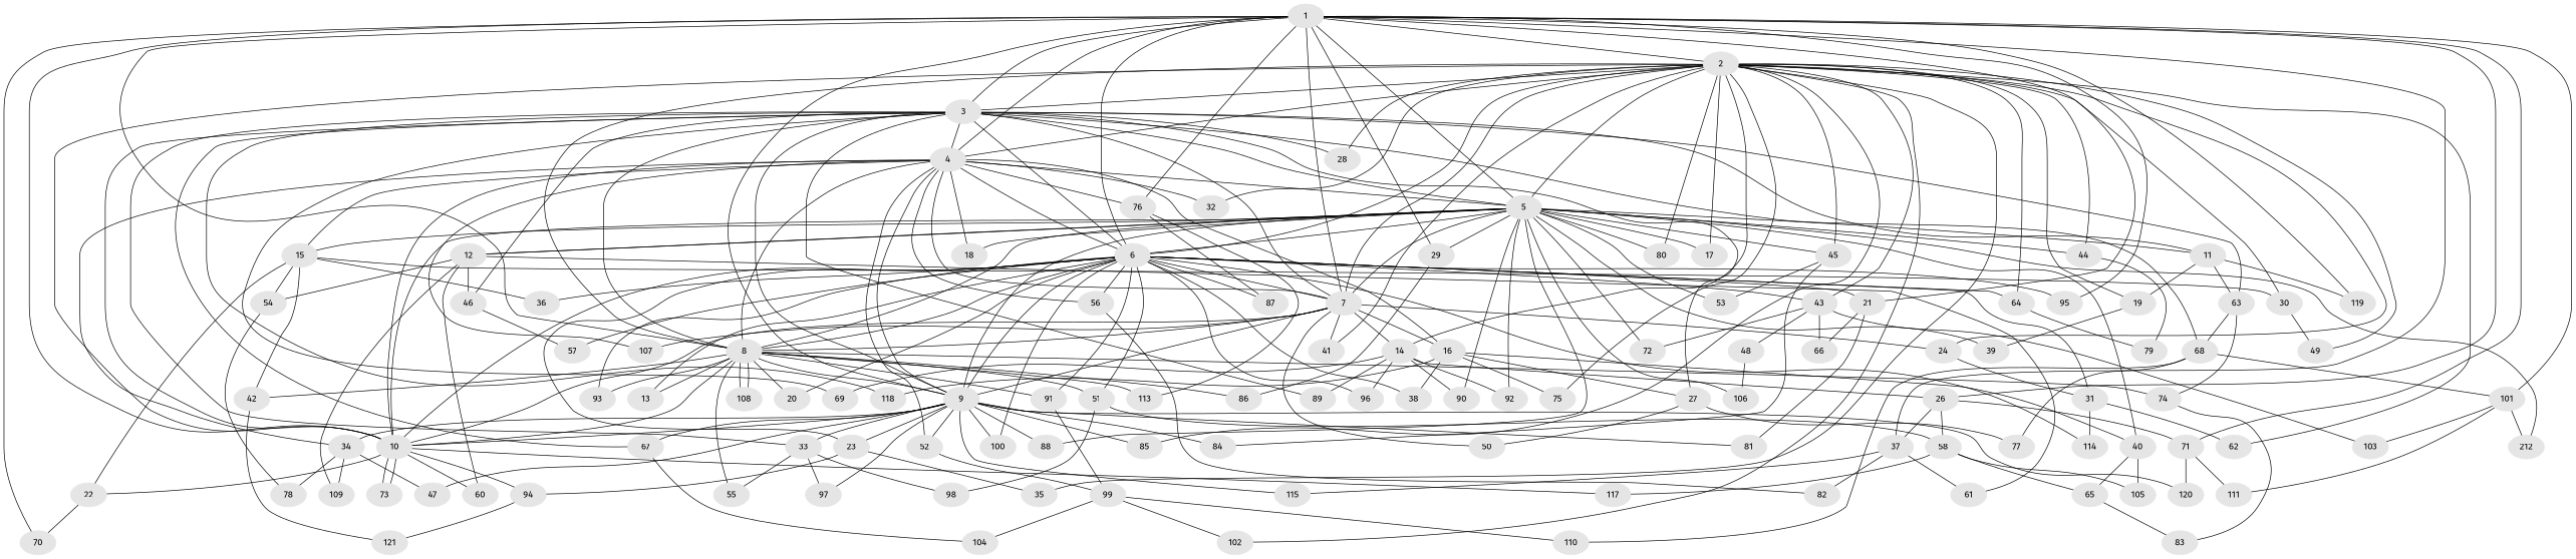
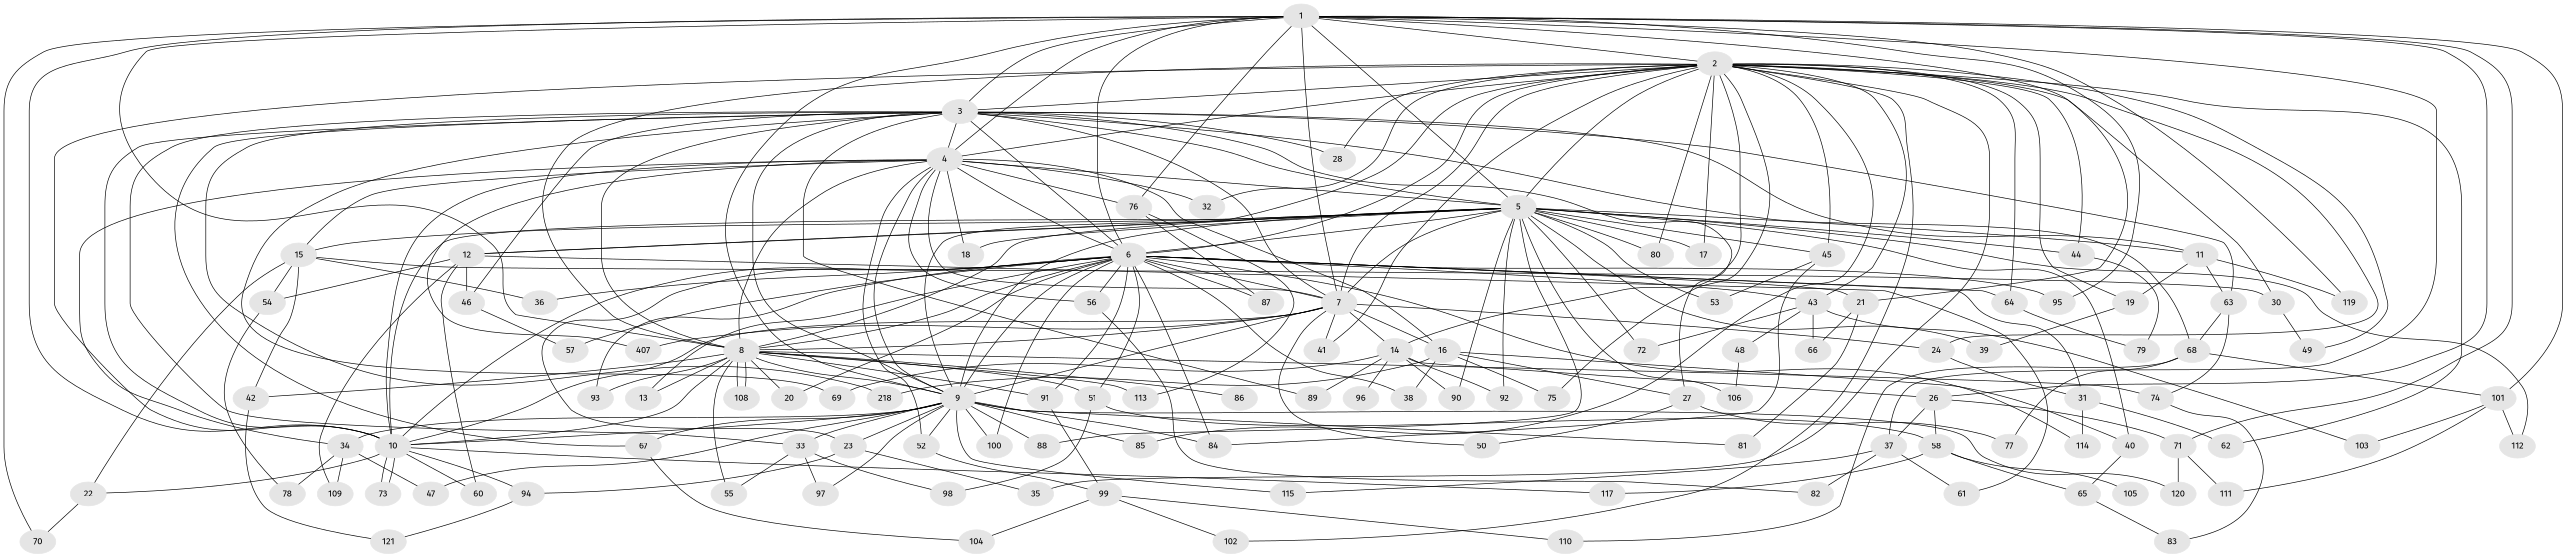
  graph {
    fontname="Fira Sans"
    node [color=gray90 fontname="Fira Sans" style=filled]
    edge [fontname="Fira Sans"]
    1
    2
    3
    4
    5
    6
    7
    8
    9
    10
    21
    26
-   29
    37
    70
    71
    76
    95
    101
    119
    14
    17
    19
    24
    28
    30
    32
    35
    41
    43
    44
    45
    49
    62
    64
    75
    80
    85
    102
    11
    27
    33
    46
    63
    67
    68
    69
    89
-   118
+   118 [label=218]
    15
    16
    18
    34
    52
    56
-   107
+   107 [label=407]
    12
    39
    40
    53
    72
    88
    90
    92
    106
-   112 [label=212]
+   112
    13
    20
    23
    31
    36
    38
    51
    57
    87
    91
    93
    96
    100
    114
    50
    42
    55
    74
    86
    108
    113
    47
    81
    84
    97
    115
    120
    22
    60
    73
    94
    117
    66
    58
    61
    82
    111
    103
    48
    79
    77
    98
    104
    110
    54
    109
    78
    99
    65
    105
    121
    83
    1 -- 2
    1 -- 3
    1 -- 4
    1 -- 5
    1 -- 6
    1 -- 7
    1 -- 8
    1 -- 9
    1 -- 10
    1 -- 21
    1 -- 26
-   1 -- 29
    1 -- 37
    1 -- 70
    1 -- 71
    1 -- 76
    1 -- 95
    1 -- 101
    1 -- 119
    2 -- 3
    2 -- 4
    2 -- 5
    2 -- 6
    2 -- 7
    2 -- 8
+   2 -- 9
    2 -- 10
    2 -- 14
    2 -- 17
    2 -- 19
    2 -- 24
    2 -- 28
    2 -- 30
    2 -- 32
    2 -- 35
    2 -- 41
    2 -- 43
    2 -- 44
    2 -- 45
    2 -- 49
    2 -- 62
    2 -- 64
    2 -- 75
    2 -- 80
    2 -- 85
    2 -- 102
    3 -- 4
    3 -- 5
    3 -- 6
    3 -- 7
    3 -- 8
    3 -- 9
    3 -- 10
    3 -- 28
    3 -- 11
    3 -- 27
    3 -- 33
    3 -- 46
    3 -- 63
    3 -- 67
    3 -- 68
    3 -- 69
    3 -- 89
    3 -- 118
    4 -- 5
    4 -- 6
    4 -- 7
    4 -- 8
    4 -- 9
    4 -- 10
    4 -- 76
    4 -- 32
    4 -- 15
    4 -- 16
    4 -- 18
    4 -- 34
    4 -- 52
    4 -- 56
    4 -- 107
    5 -- 6
    5 -- 7
    5 -- 8
    5 -- 9
    5 -- 10
-   5 -- 29
    5 -- 17
    5 -- 44
    5 -- 45
    5 -- 80
    5 -- 11
    5 -- 15
    5 -- 18
    5 -- 12
    5 -- 12
    5 -- 39
    5 -- 40
    5 -- 53
    5 -- 72
    5 -- 88
    5 -- 90
    5 -- 92
    5 -- 106
    5 -- 112
    6 -- 7
    6 -- 8
    6 -- 9
    6 -- 10
    6 -- 21
    6 -- 95
    6 -- 43
    6 -- 64
    6 -- 56
    6 -- 13
    6 -- 20
    6 -- 23
    6 -- 31
    6 -- 36
    6 -- 38
    6 -- 51
    6 -- 57
    6 -- 87
    6 -- 91
    6 -- 93
-   6 -- 96
+   6 -- 84
    6 -- 100
    6 -- 114
    7 -- 8
    7 -- 9
    7 -- 10
    7 -- 14
    7 -- 24
    7 -- 41
    7 -- 16
    7 -- 107
    7 -- 50
    8 -- 9
    8 -- 10
    8 -- 13
    8 -- 20
    8 -- 51
    8 -- 91
    8 -- 93
    8 -- 42
    8 -- 55
    8 -- 74
    8 -- 86
    8 -- 108
    8 -- 108
    8 -- 113
    9 -- 10
    9 -- 85
    9 -- 33
    9 -- 67
    9 -- 34
    9 -- 52
    9 -- 88
    9 -- 23
    9 -- 100
    9 -- 47
    9 -- 81
    9 -- 84
    9 -- 97
    9 -- 115
    9 -- 120
    10 -- 22
    10 -- 60
    10 -- 73
    10 -- 73
    10 -- 94
    10 -- 117
    21 -- 81
    21 -- 66
    26 -- 37
    26 -- 71
    26 -- 58
-   29 -- 86
    37 -- 115
    37 -- 61
    37 -- 82
    71 -- 120
    71 -- 111
    76 -- 87
    76 -- 113
    101 -- 112
    101 -- 111
    101 -- 103
    14 -- 26
    14 -- 69
    14 -- 89
    14 -- 90
    14 -- 92
    14 -- 96
    19 -- 39
    24 -- 31
    30 -- 49
    43 -- 72
    43 -- 66
    43 -- 103
    43 -- 48
    44 -- 79
    45 -- 53
    45 -- 84
    64 -- 79
    11 -- 119
    11 -- 19
    11 -- 63
    27 -- 50
    27 -- 77
    33 -- 55
    33 -- 97
    33 -- 98
    46 -- 57
    63 -- 68
    63 -- 74
    67 -- 104
    68 -- 101
    68 -- 77
    68 -- 110
    15 -- 30
    15 -- 36
    15 -- 42
    15 -- 22
    15 -- 54
    16 -- 75
    16 -- 27
    16 -- 118
    16 -- 40
    16 -- 38
    34 -- 47
    34 -- 109
    34 -- 78
    52 -- 99
    56 -- 82
    12 -- 46
    12 -- 60
    12 -- 61
    12 -- 54
    12 -- 109
    40 -- 65
-   40 -- 105
    23 -- 35
    23 -- 94
    31 -- 62
    31 -- 114
    51 -- 58
    51 -- 98
    91 -- 99
    42 -- 121
    74 -- 83
    22 -- 70
    94 -- 121
    58 -- 117
    58 -- 65
    58 -- 105
    48 -- 106
    54 -- 78
    99 -- 102
    99 -- 104
    99 -- 110
    65 -- 83
  }
